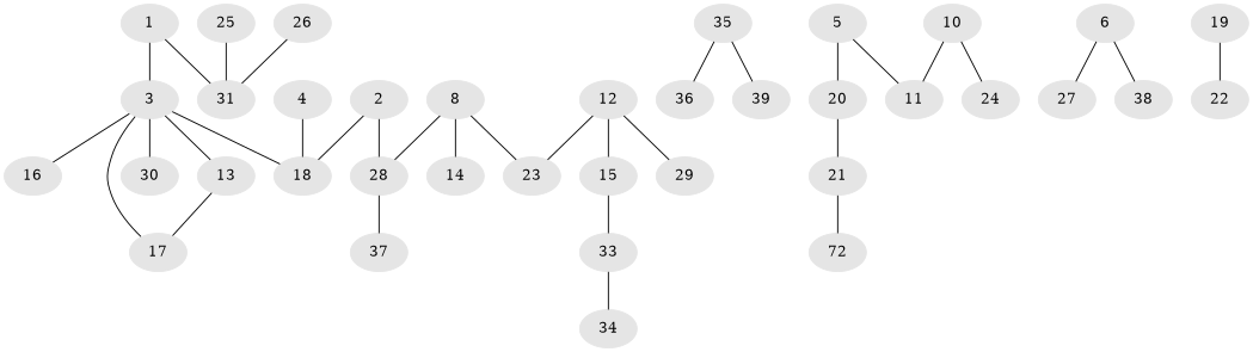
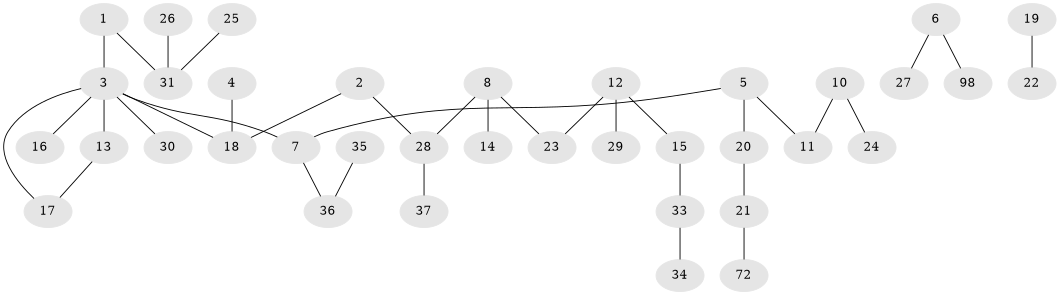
  graph {
    node [color=gray90 style=filled]
    edge [weight=1.0]
    1
    3
    31
    18
+   7
    16
    17
    30
    13
    2
    28
    37
    36
    4
    5
    11
    20
    21
    6
    27
-   38
+   38 [label=98]
    8
    14
    23
    19
    22
    10
    24
    12
    15
    29
    33
    34
    n34 [label=72]
    25
    26
    35
-   39
    1 -- 3
    1 -- 31
    3 -- 18
+   3 -- 7
    3 -- 16
    3 -- 17
    3 -- 30
    3 -- 13
+   7 -- 36
    13 -- 17
    2 -- 18
    2 -- 28
    28 -- 37
    4 -- 18
+   5 -- 7
    5 -- 11
    5 -- 20
    20 -- 21
    21 -- n34
    6 -- 27
    6 -- 38
    8 -- 28
    8 -- 14
    8 -- 23
    19 -- 22
    10 -- 11
    10 -- 24
    12 -- 23
    12 -- 15
    12 -- 29
    15 -- 33
    33 -- 34
    25 -- 31
    26 -- 31
    35 -- 36
-   35 -- 39
  }
